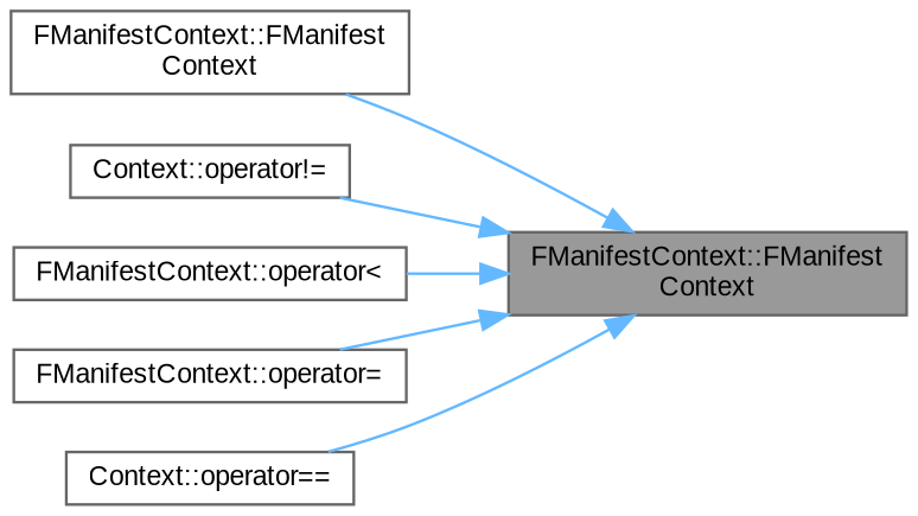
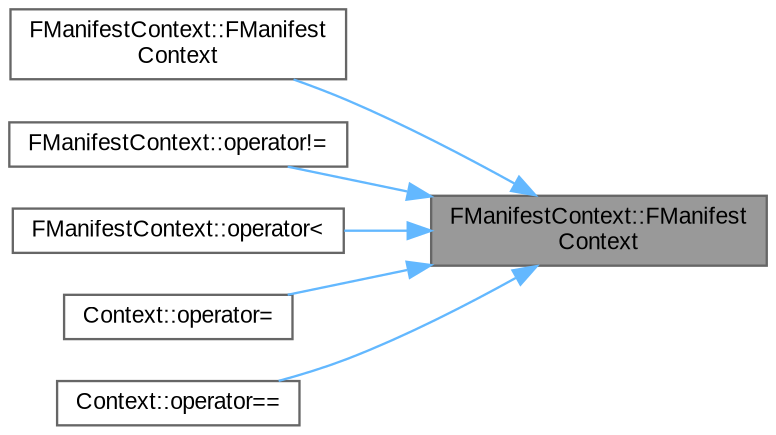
  digraph {
    fontname="Liberation Sans"
    rankdir=RL
    node [color=grey40 fillcolor=white fontname="Liberation Sans" fontsize=10 shape=box style=filled]
    edge [color=steelblue1 dir=back fontname="Liberation Sans" fontsize=10 labelfontname=Helvetica labelfontsize=10 style=solid]
    n1 [color=gray40 fillcolor=grey60 fontcolor=black height=0.2 label="FManifestContext::FManifest\lContext" width=0.4]
    n2 [height=0.2 label="FManifestContext::FManifest\lContext" width=0.4]
-   n3 [height=0.2 label="Context::operator!=" width=0.4]
+   n3 [height=0.2 label="FManifestContext::operator!=" width=0.4]
    n4 [height=0.2 label="FManifestContext::operator\<" width=0.4]
-   n5 [height=0.2 label="FManifestContext::operator=" width=0.4]
+   n5 [height=0.2 label="Context::operator=" width=0.4]
    n6 [height=0.2 label="Context::operator==" width=0.4]
    n1 -> n2
    n1 -> n3
    n1 -> n4
    n1 -> n5
    n1 -> n6
  }
